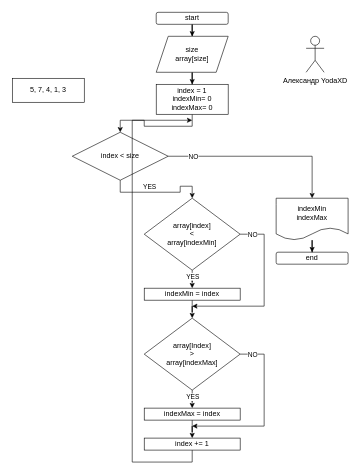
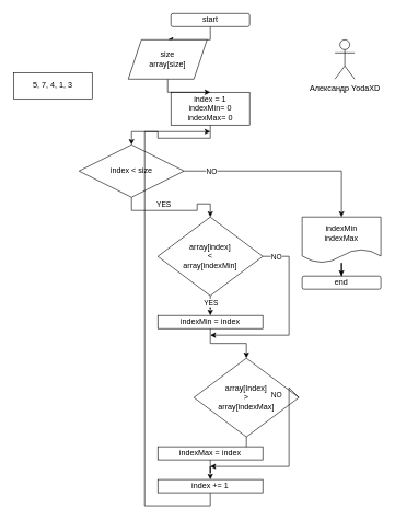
  <mxCell id="0" />
  <mxCell id="1" parent="0" />
  <mxCell id="2" value="" style="edgeStyle=orthogonalEdgeStyle;rounded=0;orthogonalLoop=1;jettySize=auto;html=1;" edge="1" parent="1" source="3" target="30"><mxGeometry relative="1" as="geometry" /></mxCell>
  <mxCell id="3" value="start" style="rounded=1;whiteSpace=wrap;html=1;" vertex="1" parent="1"><mxGeometry x="260" y="20" width="120" height="20" as="geometry" /></mxCell>
  <mxCell id="4" value="end" style="rounded=1;whiteSpace=wrap;html=1;" vertex="1" parent="1"><mxGeometry x="460" y="420" width="120" height="20" as="geometry" /></mxCell>
  <mxCell id="5" value="" style="edgeStyle=orthogonalEdgeStyle;rounded=0;orthogonalLoop=1;jettySize=auto;html=1;" edge="1" parent="1" source="6" target="11"><mxGeometry relative="1" as="geometry" /></mxCell>
  <mxCell id="6" value="index = 1&lt;br&gt;indexMin= 0&lt;br&gt;indexMax= 0" style="rounded=0;whiteSpace=wrap;html=1;" vertex="1" parent="1"><mxGeometry x="260" y="140" width="120" height="50" as="geometry" /></mxCell>
  <mxCell id="7" value="" style="edgeStyle=orthogonalEdgeStyle;rounded=0;orthogonalLoop=1;jettySize=auto;html=1;" edge="1" parent="1" source="11" target="13"><mxGeometry relative="1" as="geometry" /></mxCell>
  <mxCell id="8" value="NO" style="edgeLabel;html=1;align=center;verticalAlign=middle;resizable=0;points=[];" vertex="1" connectable="0" parent="7"><mxGeometry x="-0.667" y="2" relative="1" as="geometry"><mxPoint x="-11" y="2" as="offset" /></mxGeometry></mxCell>
  <mxCell id="9" value="" style="edgeStyle=orthogonalEdgeStyle;rounded=0;orthogonalLoop=1;jettySize=auto;html=1;" edge="1" parent="1" source="11" target="16"><mxGeometry relative="1" as="geometry" /></mxCell>
  <mxCell id="10" value="YES" style="edgeLabel;html=1;align=center;verticalAlign=middle;resizable=0;points=[];" vertex="1" connectable="0" parent="9"><mxGeometry x="-0.205" relative="1" as="geometry"><mxPoint y="-10" as="offset" /></mxGeometry></mxCell>
  <mxCell id="11" value="index &amp;lt; size" style="rhombus;whiteSpace=wrap;html=1;" vertex="1" parent="1"><mxGeometry x="120" y="220" width="160" height="80" as="geometry" /></mxCell>
  <mxCell id="12" value="" style="edgeStyle=orthogonalEdgeStyle;rounded=0;orthogonalLoop=1;jettySize=auto;html=1;" edge="1" parent="1" source="13" target="4"><mxGeometry relative="1" as="geometry" /></mxCell>
  <mxCell id="13" value="indexMin&lt;br&gt;indexMax" style="shape=document;whiteSpace=wrap;html=1;boundedLbl=1;" vertex="1" parent="1"><mxGeometry x="460" y="330" width="120" height="70" as="geometry" /></mxCell>
  <mxCell id="14" value="" style="edgeStyle=orthogonalEdgeStyle;rounded=0;orthogonalLoop=1;jettySize=auto;html=1;" edge="1" parent="1" source="16" target="18"><mxGeometry relative="1" as="geometry" /></mxCell>
  <mxCell id="15" value="YES" style="edgeLabel;html=1;align=center;verticalAlign=middle;resizable=0;points=[];" vertex="1" connectable="0" parent="14"><mxGeometry x="-0.312" y="-1" relative="1" as="geometry"><mxPoint x="1" y="-7" as="offset" /></mxGeometry></mxCell>
  <mxCell id="16" value="array[index]&lt;br&gt;&amp;lt;&lt;br&gt;array[indexMin]" style="rhombus;whiteSpace=wrap;html=1;" vertex="1" parent="1"><mxGeometry x="240" y="330" width="160" height="120" as="geometry" /></mxCell>
  <mxCell id="17" value="" style="edgeStyle=orthogonalEdgeStyle;rounded=0;orthogonalLoop=1;jettySize=auto;html=1;" edge="1" parent="1" source="18" target="21"><mxGeometry relative="1" as="geometry" /></mxCell>
  <mxCell id="18" value="indexMin = index" style="rounded=0;whiteSpace=wrap;html=1;" vertex="1" parent="1"><mxGeometry x="240" y="480" width="160" height="20" as="geometry" /></mxCell>
  <mxCell id="19" value="" style="edgeStyle=orthogonalEdgeStyle;rounded=0;orthogonalLoop=1;jettySize=auto;html=1;" edge="1" parent="1" source="21" target="25"><mxGeometry relative="1" as="geometry" /></mxCell>
  <mxCell id="20" value="YES" style="edgeLabel;html=1;align=center;verticalAlign=middle;resizable=0;points=[];" vertex="1" connectable="0" parent="19"><mxGeometry x="0.261" y="1" relative="1" as="geometry"><mxPoint x="-1" y="-1" as="offset" /></mxGeometry></mxCell>
- <mxCell id="21" value="array[Index]&lt;br&gt;&amp;gt;&lt;br&gt;array[indexMax]" style="rhombus;whiteSpace=wrap;html=1;" vertex="1" parent="1"><mxGeometry x="240" y="530" width="160" height="120" as="geometry" /></mxCell>
+ <mxCell id="21" value="array[Index]&lt;br&gt;&amp;gt;&lt;br&gt;array[indexMax]" style="rhombus;whiteSpace=wrap;html=1;" vertex="1" parent="1"><mxGeometry x="295" y="545" width="160" height="120" as="geometry" /></mxCell>
  <mxCell id="22" value="" style="endArrow=classic;html=1;rounded=0;exitX=1;exitY=0.5;exitDx=0;exitDy=0;" edge="1" parent="1" source="16"><mxGeometry width="50" height="50" relative="1" as="geometry"><mxPoint x="300" y="520" as="sourcePoint" /><mxPoint x="320" y="510" as="targetPoint" /><Array as="points"><mxPoint x="440" y="390" /><mxPoint x="440" y="510" /></Array></mxGeometry></mxCell>
  <mxCell id="23" value="NO" style="edgeLabel;html=1;align=center;verticalAlign=middle;resizable=0;points=[];" vertex="1" connectable="0" parent="22"><mxGeometry x="-0.797" relative="1" as="geometry"><mxPoint x="-8" as="offset" /></mxGeometry></mxCell>
  <mxCell id="24" value="" style="edgeStyle=orthogonalEdgeStyle;rounded=0;orthogonalLoop=1;jettySize=auto;html=1;" edge="1" parent="1" source="25" target="31"><mxGeometry relative="1" as="geometry" /></mxCell>
  <mxCell id="25" value="indexMax = index" style="rounded=0;whiteSpace=wrap;html=1;" vertex="1" parent="1"><mxGeometry x="240" y="680" width="160" height="20" as="geometry" /></mxCell>
  <mxCell id="26" value="" style="endArrow=classic;html=1;rounded=0;exitX=0.5;exitY=1;exitDx=0;exitDy=0;" edge="1" parent="1" source="31"><mxGeometry width="50" height="50" relative="1" as="geometry"><mxPoint x="180" y="580" as="sourcePoint" /><mxPoint x="320" y="200" as="targetPoint" /><Array as="points"><mxPoint x="320" y="770" /><mxPoint x="220" y="770" /><mxPoint x="220" y="200" /></Array></mxGeometry></mxCell>
  <mxCell id="27" value="" style="endArrow=classic;html=1;rounded=0;exitX=1;exitY=0.5;exitDx=0;exitDy=0;" edge="1" parent="1" source="21"><mxGeometry width="50" height="50" relative="1" as="geometry"><mxPoint x="180" y="600" as="sourcePoint" /><mxPoint x="320" y="710" as="targetPoint" /><Array as="points"><mxPoint x="440" y="590" /><mxPoint x="440" y="710" /></Array></mxGeometry></mxCell>
  <mxCell id="28" value="NO" style="edgeLabel;html=1;align=center;verticalAlign=middle;resizable=0;points=[];" vertex="1" connectable="0" parent="27"><mxGeometry x="-0.186" relative="1" as="geometry"><mxPoint x="-20" y="-74" as="offset" /></mxGeometry></mxCell>
  <mxCell id="29" value="" style="edgeStyle=orthogonalEdgeStyle;rounded=0;orthogonalLoop=1;jettySize=auto;html=1;" edge="1" parent="1" source="30" target="6"><mxGeometry relative="1" as="geometry" /></mxCell>
- <mxCell id="30" value="size&lt;br&gt;array[size]" style="shape=parallelogram;perimeter=parallelogramPerimeter;whiteSpace=wrap;html=1;fixedSize=1;" vertex="1" parent="1"><mxGeometry x="260" y="60" width="120" height="60" as="geometry" /></mxCell>
+ <mxCell id="30" value="size&lt;br&gt;array[size]" style="shape=parallelogram;perimeter=parallelogramPerimeter;whiteSpace=wrap;html=1;fixedSize=1;" vertex="1" parent="1"><mxGeometry x="195" y="60" width="120" height="60" as="geometry" /></mxCell>
  <mxCell id="31" value="index += 1" style="rounded=0;whiteSpace=wrap;html=1;" vertex="1" parent="1"><mxGeometry x="240" y="730" width="160" height="20" as="geometry" /></mxCell>
  <mxCell id="32" value="Александр YodaXD" style="shape=umlActor;verticalLabelPosition=bottom;verticalAlign=top;html=1;outlineConnect=0;" vertex="1" parent="1"><mxGeometry x="510" y="60" width="30" height="60" as="geometry" /></mxCell>
- <mxCell id="33" value="5, 7, 4, 1, 3" style="rounded=0;whiteSpace=wrap;html=1;" vertex="1" parent="1"><mxGeometry x="20" y="130" width="120" height="40" as="geometry" /></mxCell>
+ <mxCell id="33" value="5, 7, 4, 1, 3" style="rounded=0;whiteSpace=wrap;html=1;" vertex="1" parent="1"><mxGeometry x="20" y="110" width="120" height="40" as="geometry" /></mxCell>
